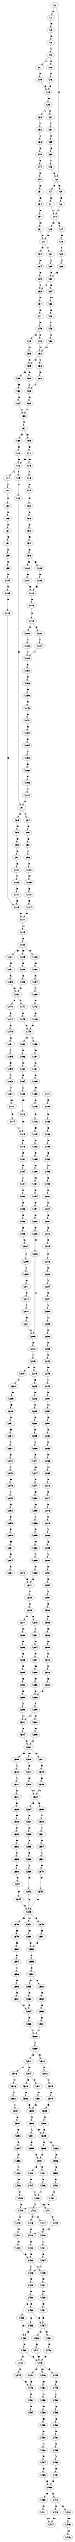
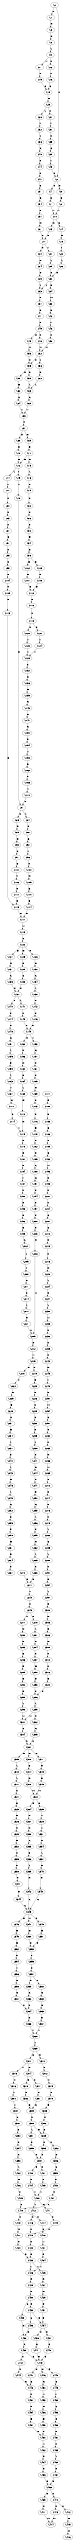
  strict digraph {
    S0
    S1
    S2
    S3
    S4
    S5
    S6
    S7
    S8
    S9
    S10
    S11
    S12
    S13
    S14
    S15
    S16
    S17
    S18
    S19
    S20
    S21
    S22
    S23
    S24
    S25
    S26
    S27
    S28
    S29
    S30
    S31
    S32
    S33
    S34
    S35
    S36
    S37
    S38
    S39
    S40
    S41
    S42
    S43
    S44
    S45
    S46
    S47
    S48
    S49
    S50
    S51
    S52
    S53
    S54
    S55
    S56
    S57
    S58
    S59
    S60
    S61
    S62
    S63
    S64
    S65
    S66
    S67
    S68
    S69
    S70
    S71
    S72
    S73
    S74
    S75
    S76
    S77
    S78
    S79
    S80
    S81
    S82
    S83
    S84
    S85
    S86
    S87
    S88
    S89
    S90
    S91
    S92
    S93
    S94
    S95
    S96
    S97
    S98
    S99
    S100
    S101
    S102
    S103
    S104
    S105
    S106
    S107
    S108
    S109
    S110
    S111
    S112
    S113
    S114
    S115
    S116
    S117
    S118
    S119
    S120
    S121
    S122
    S123
    S124
    S125
    S126
    S127
    S128
    S129
    S130
    S131
    S132
    S133
    S134
    S135
    S136
    S137
    S138
    S139
    S140
    S141
    S142
    S143
    S144
    S145
    S146
    S147
    S148
    S149
    S150
    S151
    S152
    S153
    S154
    S155
    S156
    S157
    S158
    S159
    S160
    S161
    S162
    S163
    S164
    S165
    S166
    S167
    S168
    S169
    S170
    S171
    S172
    S173
    S174
    S175
    S176
    S178
    S179
    S177
    S180
    S181
    S182
    S183
    S184
    S185
    S186
    S187
    S188
    S189
    S190
    S191
    S192
    S193
    S194
    S195
    S196
    S197
    S198
    S199
    S200
    S201
    S202
    S203
    S204
    S205
    S206
    S207
    S208
    S209
    S210
    S211
    S212
    S213
    S214
    S215
    S216
    S217
    S218
    S219
    S220
    S221
    S222
    S223
    S224
    S225
    S226
    S227
    S228
    S229
    S230
    S231
    S232
    S233
    S234
    S235
    S236
    S237
    S238
    S239
    S240
    S241
    S242
    S243
    S244
    S245
    S246
    S247
    S248
    S249
    S250
    S251
    S252
    S253
    S254
    S255
    S256
    S257
    S258
    S259
    S260
    S261
    S262
    S263
    S264
    S265
    S266
    S267
    S268
    S269
    S271
    S272
    S270
    S273
    S274
    S275
    S276
    S277
    S278
    S279
    S280
    S281
    S282
    S283
    S284
    S285
    S286
    S287
    S288
    S289
    S290
    S291
    S292
    S293
    S294
    S295
    S296
    S297
    S298
    S299
    S300
    S301
    S302
    S303
    S304
    S305
    S306
    S307
    S308
    S309
    S310
    S311
    S312
    S313
    S314
    S315
    S316
    S317
    S318
    S319
    S320
    S321
    S322
    S323
    S324
    S325
    S326
    S327
    S328
    S329
    S330
    S331
    S332
    S333
    S334
    S335
    S336
    S337
    S338
    S339
    S340
    S341
    S342
    S343
    S344
    S345
    S346
    S347
    S348
    S349
    S350
    S351
    S352
    S353
    S354
    S355
    S356
    S357
    S358
    S359
    S360
    S361
    S362
    S363
    S364
    S365
    S366
    S367
    S368
    S369
    S370
    S371
    S372
    S373
    S374
    S375
    S376
    S377
    S378
    S379
    S380
    S381
    S382
    S383
    S384
    S385
    S386
    S387
    S388
    S389
    S390
    S391
    S392
    S393
    S394
    S395
    S396
    S397
    S398
    S399
    S400
    S401
    S402
    S403
    S404
    S405
    S406
    S407
    S408
    S409
    S410
    S411
    S412
    S413
    S414
    S415
    S416
    S417
    S418
    S419
    S420
    S421
    S422
    S423
    S424
    S425
    S426
    S427
    S428
    S429
    S430
    S431
    S432
    S433
    S434
    S435
    S436
    S437
    S438
    S439
    S440
    S441
    S442
    S443
    S444
    S445
    S446
    S447
    S448
    S449
    S450
    S451
    S452
    S453
    S454
    S455
    S456
+   S457
    S458
    S459
    S460
    S461
    S462
    S463
    S464
    S465
    S466
    S467
    S468
    S469
    S470
    S471
    S472
    S473
    S474
    S475
    S476
    S0 -> S1 [label=Y]
    S0 -> S2 [label=L]
    S1 -> S3 [label=R]
    S2 -> S4 [label=L]
    S2 -> S5 [label=R]
    S3 -> S6 [label=D]
    S4 -> S7 [label=G]
    S5 -> S8 [label=G]
    S6 -> S9 [label=S]
    S7 -> S10 [label=V]
    S8 -> S10 [label=V]
    S9 -> S11 [label=V]
    S9 -> S12 [label=L]
    S10 -> S13 [label=N]
    S10 -> S14 [label=G]
    S11 -> S15 [label=Y]
    S12 -> S16 [label=Y]
    S13 -> S17 [label=L]
    S14 -> S18 [label=F]
    S15 -> S19 [label=G]
    S16 -> S19 [label=G]
    S17 -> S20 [label=L]
    S17 -> S21 [label=V]
    S18 -> S22 [label=I]
    S19 -> S23 [label=M]
    S20 -> S24 [label=A]
    S21 -> S25 [label=S]
    S22 -> S26 [label=S]
    S23 -> S27 [label=L]
    S23 -> S28 [label=S]
    S24 -> S29 [label=Q]
    S25 -> S30 [label=Q]
    S26 -> S30 [label=Q]
    S27 -> S31 [label=I]
    S28 -> S32 [label=I]
    S29 -> S33 [label=S]
    S30 -> S33 [label=S]
    S30 -> S34 [label=F]
    S31 -> S35 [label=A]
    S32 -> S36 [label=S]
    S33 -> S37 [label=L]
    S34 -> S38 [label=M]
    S35 -> S39 [label=G]
    S36 -> S40 [label=G]
    S37 -> S41 [label=D]
    S38 -> S42 [label=D]
    S39 -> S43 [label=V]
    S40 -> S44 [label=L]
    S41 -> S45 [label=L]
    S42 -> S46 [label=V]
    S43 -> S2 [label=L]
    S44 -> S47 [label=L]
    S45 -> S48 [label=L]
    S45 -> S49 [label=K]
    S46 -> S50 [label=L]
    S47 -> S51 [label=F]
    S48 -> S52 [label=W]
    S49 -> S53 [label=W]
    S50 -> S52 [label=W]
    S51 -> S54 [label=G]
    S52 -> S55 [label=A]
    S52 -> S56 [label=S]
    S53 -> S55 [label=A]
    S54 -> S57 [label=F]
    S55 -> S58 [label=N]
    S55 -> S59 [label=D]
    S56 -> S60 [label=D]
    S57 -> S61 [label=N]
    S58 -> S62 [label=E]
    S59 -> S63 [label=S]
    S60 -> S63 [label=S]
    S61 -> S17 [label=L]
    S62 -> S64 [label=C]
    S63 -> S65 [label=C]
    S64 -> S66 [label=V]
    S65 -> S66 [label=V]
    S66 -> S67 [label=L]
    S67 -> S68 [label=D]
    S67 -> S69 [label=N]
    S68 -> S70 [label=F]
    S69 -> S71 [label=F]
    S70 -> S72 [label=E]
    S71 -> S72 [label=E]
    S71 -> S73 [label=Q]
    S72 -> S74 [label=S]
    S72 -> S75 [label=I]
    S73 -> S76 [label=S]
    S74 -> S77 [label=V]
    S75 -> S78 [label=V]
    S76 -> S79 [label=L]
    S77 -> S80 [label=L]
    S78 -> S81 [label=F]
    S79 -> S82 [label=L]
    S80 -> S83 [label=T]
    S81 -> S84 [label=S]
    S81 -> S85 [label=T]
    S82 -> S86 [label=L]
    S83 -> S87 [label=L]
    S84 -> S88 [label=T]
    S85 -> S89 [label=R]
    S86 -> S90 [label=P]
    S87 -> S91 [label=G]
    S88 -> S92 [label=G]
    S89 -> S93 [label=R]
    S90 -> S94 [label=E]
    S91 -> S95 [label=T]
    S92 -> S96 [label=I]
    S93 -> S97 [label=G]
    S94 -> S98 [label=F]
    S95 -> S99 [label=K]
    S96 -> S100 [label=T]
    S97 -> S101 [label=E]
    S98 -> S102 [label=H]
    S98 -> S103 [label=R]
    S99 -> S104 [label=E]
    S100 -> S105 [label=N]
    S101 -> S106 [label=Y]
    S102 -> S107 [label=K]
    S103 -> S108 [label=K]
    S104 -> S109 [label=T]
    S105 -> S110 [label=E]
    S106 -> S111 [label=D]
    S107 -> S112 [label=E]
    S108 -> S112 [label=E]
    S109 -> S113 [label=D]
    S110 -> S114 [label=F]
    S111 -> S115 [label=F]
    S112 -> S116 [label=A]
    S113 -> S115 [label=F]
    S114 -> S117 [label=E]
    S115 -> S117 [label=E]
    S116 -> S118 [label=L]
    S117 -> S119 [label=W]
    S118 -> S120 [label=A]
    S118 -> S121 [label=P]
    S119 -> S122 [label=G]
    S120 -> S123 [label=V]
    S121 -> S124 [label=V]
    S122 -> S125 [label=H]
    S122 -> S126 [label=D]
    S122 -> S127 [label=E]
    S123 -> S128 [label=V]
    S124 -> S128 [label=V]
    S125 -> S129 [label=D]
    S126 -> S130 [label=Q]
    S127 -> S131 [label=K]
    S128 -> S132 [label=L]
    S129 -> S133 [label=C]
    S130 -> S134 [label=C]
    S131 -> S135 [label=C]
    S132 -> S136 [label=Q]
    S133 -> S137 [label=A]
    S134 -> S138 [label=S]
    S135 -> S137 [label=A]
    S136 -> S139 [label=H]
    S137 -> S140 [label=I]
    S137 -> S141 [label=S]
    S138 -> S142 [label=T]
    S139 -> S143 [label=G]
    S140 -> S144 [label=L]
    S141 -> S145 [label=L]
    S142 -> S146 [label=L]
    S143 -> S147 [label=E]
    S144 -> S148 [label=R]
    S145 -> S149 [label=P]
    S146 -> S149 [label=P]
    S147 -> S150 [label=G]
    S148 -> S151 [label=G]
    S149 -> S152 [label=M]
    S149 -> S153 [label=V]
    S150 -> S154 [label=R]
    S151 -> S155 [label=S]
    S152 -> S156 [label=T]
    S153 -> S157 [label=G]
    S154 -> S158 [label=V]
    S155 -> S159 [label=F]
    S156 -> S160 [label=N]
    S157 -> S161 [label=T]
    S158 -> S162 [label=E]
    S159 -> S163 [label=S]
    S160 -> S164 [label=D]
    S161 -> S165 [label=L]
    S162 -> S166 [label=T]
    S163 -> S167 [label=V]
    S164 -> S168 [label=S]
    S165 -> S169 [label=N]
    S166 -> S170 [label=V]
    S167 -> S171 [label=N]
    S168 -> S172 [label=H]
    S169 -> S173 [label=L]
    S170 -> S81 [label=F]
    S171 -> S174 [label=P]
    S172 -> S175 [label=N]
    S173 -> S176 [label=T]
    S174 -> S175 [label=V]
    S175 -> S178 [label=R]
    S176 -> S179 [label=E]
    S178 -> S181 [label=F]
    S179 -> S182 [label=T]
    S177 -> S180 [label=E]
    S180 -> S183 [label=D]
    S181 -> S184 [label=L]
    S182 -> S185 [label=D]
    S183 -> S186 [label=G]
    S184 -> S187 [label=I]
    S185 -> S188 [label=C]
    S186 -> S189 [label=Q]
    S187 -> S190 [label=L]
    S188 -> S191 [label=G]
    S189 -> S192 [label=G]
    S190 -> S193 [label=P]
    S191 -> S194 [label=L]
    S192 -> S195 [label=W]
    S193 -> S196 [label=D]
    S194 -> S197 [label=T]
    S195 -> S198 [label=P]
    S196 -> S199 [label=E]
    S197 -> S200 [label=T]
    S198 -> S201 [label=A]
    S199 -> S202 [label=C]
    S200 -> S203 [label=T]
    S201 -> S204 [label=L]
    S202 -> S205 [label=S]
    S203 -> S206 [label=N]
    S204 -> S207 [label=G]
    S205 -> S208 [label=I]
    S206 -> S209 [label=W]
    S207 -> S210 [label=C]
    S208 -> S211 [label=A]
    S209 -> S212 [label=D]
    S210 -> S213 [label=P]
    S211 -> S214 [label=T]
    S212 -> S215 [label=V]
    S213 -> S216 [label=A]
    S214 -> S217 [label=S]
    S215 -> S218 [label=A]
    S215 -> S219 [label=D]
    S216 -> S220 [label=N]
    S217 -> S221 [label=N]
    S218 -> S222 [label=Y]
    S219 -> S223 [label=F]
    S220 -> S224 [label=S]
    S221 -> S209 [label=W]
    S222 -> S225 [label=R]
    S223 -> S226 [label=R]
    S224 -> S227 [label=D]
    S225 -> S228 [label=E]
    S226 -> S229 [label=T]
    S227 -> S230 [label=S]
    S228 -> S231 [label=C]
    S229 -> S232 [label=C]
    S230 -> S233 [label=W]
    S231 -> S234 [label=H]
    S232 -> S235 [label=K]
    S233 -> S236 [label=T]
    S234 -> S237 [label=S]
    S235 -> S238 [label=S]
    S236 -> S239 [label=T]
    S237 -> S240 [label=F]
    S238 -> S241 [label=P]
    S239 -> S242 [label=T]
    S240 -> S243 [label=S]
    S241 -> S244 [label=Q]
    S242 -> S245 [label=N]
    S243 -> S246 [label=K]
    S244 -> S247 [label=L]
    S245 -> S248 [label=V]
    S246 -> S249 [label=S]
    S247 -> S250 [label=R]
    S248 -> S251 [label=R]
    S249 -> S252 [label=G]
    S250 -> S253 [label=G]
    S251 -> S254 [label=M]
    S252 -> S255 [label=D]
    S253 -> S256 [label=S]
    S254 -> S257 [label=C]
    S255 -> S258 [label=F]
    S256 -> S259 [label=T]
    S257 -> S260 [label=Q]
    S258 -> S261 [label=H]
    S259 -> S262 [label=N]
    S260 -> S263 [label=L]
    S261 -> S264 [label=E]
    S262 -> S265 [label=S]
    S263 -> S266 [label=N]
    S264 -> S267 [label=L]
    S265 -> S268 [label=L]
    S266 -> S269 [label=W]
    S268 -> S271 [label=P]
    S269 -> S272 [label=Q]
    S271 -> S273 [label=V]
    S272 -> S274 [label=D]
    S270 -> S271 [label=P]
    S273 -> S275 [label=T]
    S274 -> S276 [label=E]
    S275 -> S277 [label=Y]
    S275 -> S278 [label=L]
    S276 -> S279 [label=L]
    S277 -> S280 [label=N]
    S278 -> S281 [label=S]
    S279 -> S282 [label=S]
    S280 -> S283 [label=K]
    S281 -> S284 [label=R]
    S282 -> S285 [label=G]
    S283 -> S286 [label=E]
    S284 -> S287 [label=T]
    S285 -> S288 [label=S]
    S286 -> S289 [label=E]
    S287 -> S290 [label=H]
    S288 -> S291 [label=A]
    S289 -> S292 [label=E]
    S290 -> S293 [label=E]
    S291 -> S294 [label=R]
    S292 -> S295 [label=R]
    S293 -> S296 [label=L]
    S294 -> S297 [label=S]
    S295 -> S298 [label=S]
    S296 -> S299 [label=S]
    S297 -> S300 [label=R]
    S298 -> S301 [label=W]
    S299 -> S301 [label=W]
    S299 -> S302 [label=A]
    S300 -> S303 [label=N]
    S301 -> S304 [label=G]
    S302 -> S305 [label=G]
    S303 -> S306 [label=R]
    S304 -> S307 [label=C]
    S305 -> S307 [label=C]
    S306 -> S308 [label=H]
    S307 -> S309 [label=R]
    S307 -> S310 [label=K]
    S307 -> S311 [label=A]
    S308 -> S312 [label=A]
    S309 -> S313 [label=S]
    S310 -> S314 [label=E]
    S311 -> S315 [label=R]
    S312 -> S316 [label=A]
    S313 -> S317 [label=S]
    S314 -> S318 [label=R]
    S315 -> S319 [label=R]
    S316 -> S320 [label=E]
    S317 -> S321 [label=T]
    S318 -> S322 [label=M]
    S319 -> S322 [label=M]
    S320 -> S296 [label=L]
    S321 -> S323 [label=R]
    S322 -> S324 [label=E]
    S322 -> S325 [label=D]
    S323 -> S326 [label=R]
    S324 -> S327 [label=A]
    S325 -> S328 [label=V]
    S326 -> S329 [label=T]
    S327 -> S330 [label=A]
    S328 -> S331 [label=V]
    S329 -> S332 [label=E]
    S330 -> S333 [label=G]
    S331 -> S334 [label=A]
    S332 -> S335 [label=T]
    S333 -> S336 [label=P]
    S334 -> S337 [label=S]
    S335 -> S338 [label=P]
    S336 -> S339 [label=S]
    S337 -> S340 [label=D]
    S338 -> S341 [label=L]
    S339 -> S342 [label=R]
    S340 -> S343 [label=R]
    S341 -> S344 [label=R]
    S342 -> S345 [label=C]
    S343 -> S345 [label=C]
    S344 -> S345 [label=C]
    S345 -> S346 [label=R]
    S345 -> S347 [label=W]
    S345 -> S348 [label=L]
    S346 -> S349 [label=H]
    S347 -> S350 [label=H]
    S348 -> S351 [label=H]
    S349 -> S352 [label=E]
    S350 -> S353 [label=D]
    S351 -> S353 [label=D]
    S352 -> S354 [label=P]
    S353 -> S355 [label=P]
    S354 -> S356 [label=V]
    S355 -> S357 [label=T]
    S356 -> S358 [label=Q]
    S357 -> S359 [label=F]
    S357 -> S360 [label=Y]
    S358 -> S361 [label=G]
    S359 -> S362 [label=G]
    S360 -> S363 [label=G]
    S361 -> S364 [label=L]
    S362 -> S364 [label=L]
    S363 -> S365 [label=Q]
    S364 -> S366 [label=F]
    S365 -> S367 [label=F]
    S366 -> S368 [label=V]
    S367 -> S368 [label=V]
    S368 -> S369 [label=I]
    S369 -> S370 [label=N]
    S369 -> S371 [label=G]
    S370 -> S372 [label=L]
    S371 -> S373 [label=V]
    S371 -> S374 [label=A]
    S372 -> S375 [label=Y]
    S373 -> S376 [label=Y]
    S374 -> S377 [label=L]
    S374 -> S378 [label=F]
    S375 -> S379 [label=Q]
    S376 -> S380 [label=V]
    S377 -> S381 [label=F]
    S378 -> S382 [label=F]
    S379 -> S383 [label=F]
    S380 -> S384 [label=I]
    S381 -> S385 [label=G]
    S382 -> S385 [label=G]
    S383 -> S386 [label=A]
    S384 -> S387 [label=C]
    S385 -> S388 [label=A]
    S386 -> S389 [label=F]
    S387 -> S390 [label=F]
    S388 -> S389 [label=F]
    S388 -> S391 [label=S]
    S389 -> S392 [label=L]
    S389 -> S393 [label=T]
    S390 -> S394 [label=P]
    S391 -> S395 [label=T]
    S392 -> S396 [label=T]
    S393 -> S397 [label=L]
    S394 -> S398 [label=L]
    S395 -> S397 [label=L]
    S396 -> S399 [label=C]
    S397 -> S400 [label=Q]
    S397 -> S401 [label=P]
    S398 -> S402 [label=S]
    S399 -> S403 [label=P]
    S400 -> S404 [label=L]
    S401 -> S405 [label=L]
    S402 -> S406 [label=M]
    S403 -> S407 [label=L]
    S404 -> S408 [label=V]
    S405 -> S408 [label=V]
    S406 -> S409 [label=L]
    S407 -> S410 [label=C]
    S408 -> S411 [label=G]
    S408 -> S412 [label=S]
    S409 -> S410 [label=C]
    S410 -> S413 [label=L]
    S410 -> S414 [label=A]
    S411 -> S415 [label=L]
    S412 -> S416 [label=L]
    S413 -> S417 [label=M]
    S414 -> S418 [label=L]
    S415 -> S419 [label=L]
    S416 -> S419 [label=L]
    S417 -> S420 [label=A]
    S418 -> S421 [label=V]
    S419 -> S422 [label=A]
    S420 -> S423 [label=F]
    S421 -> S424 [label=F]
    S422 -> S423 [label=F]
    S423 -> S425 [label=V]
    S423 -> S426 [label=I]
    S424 -> S426 [label=I]
    S425 -> S427 [label=R]
    S426 -> S428 [label=R]
    S427 -> S429 [label=H]
    S428 -> S430 [label=K]
    S429 -> S431 [label=Q]
    S430 -> S432 [label=Q]
    S430 -> S433 [label=C]
    S431 -> S434 [label=F]
    S432 -> S434 [label=F]
    S432 -> S435 [label=C]
    S433 -> S436 [label=R]
    S434 -> S437 [label=P]
    S434 -> S438 [label=A]
    S435 -> S436 [label=R]
    S436 -> S439 [label=G]
    S437 -> S440 [label=G]
    S438 -> S441 [label=G]
    S439 -> S442 [label=L]
    S439 -> S443 [label=F]
    S440 -> S443 [label=F]
    S441 -> S443 [label=F]
    S442 -> S444 [label=A]
    S443 -> S445 [label=E]
    S443 -> S446 [label=K]
    S443 -> S447 [label=A]
    S444 -> S448 [label=G]
    S445 -> S449 [label=G]
    S446 -> S450 [label=G]
    S447 -> S448 [label=G]
    S448 -> S451 [label=A]
    S449 -> S452 [label=I]
    S450 -> S453 [label=V]
    S451 -> S454 [label=E]
    S452 -> S455 [label=G]
    S453 -> S456 [label=Q]
+   S454 -> S457 [label=E]
    S455 -> S458 [label=Q]
    S456 -> S459 [label=E]
+   S457 -> S460 [label=L]
    S458 -> S461 [label=L]
    S459 -> S460 [label=L]
    S460 -> S462 [label=V]
    S461 -> S463 [label=L]
    S462 -> S464 [label=D]
    S463 -> S465 [label=S]
    S464 -> S466 [label=D]
    S465 -> S467 [label=D]
    S466 -> S468 [label=F]
    S467 -> S468 [label=F]
    S468 -> S469 [label=D]
    S468 -> S470 [label=T]
    S469 -> S471 [label=A]
    S470 -> S472 [label=T]
    S470 -> S473 [label=A]
    S471 -> S474 [label=M]
    S472 -> S475 [label=M]
    S473 -> S474 [label=M]
    S475 -> S476 [label=K]
  }
